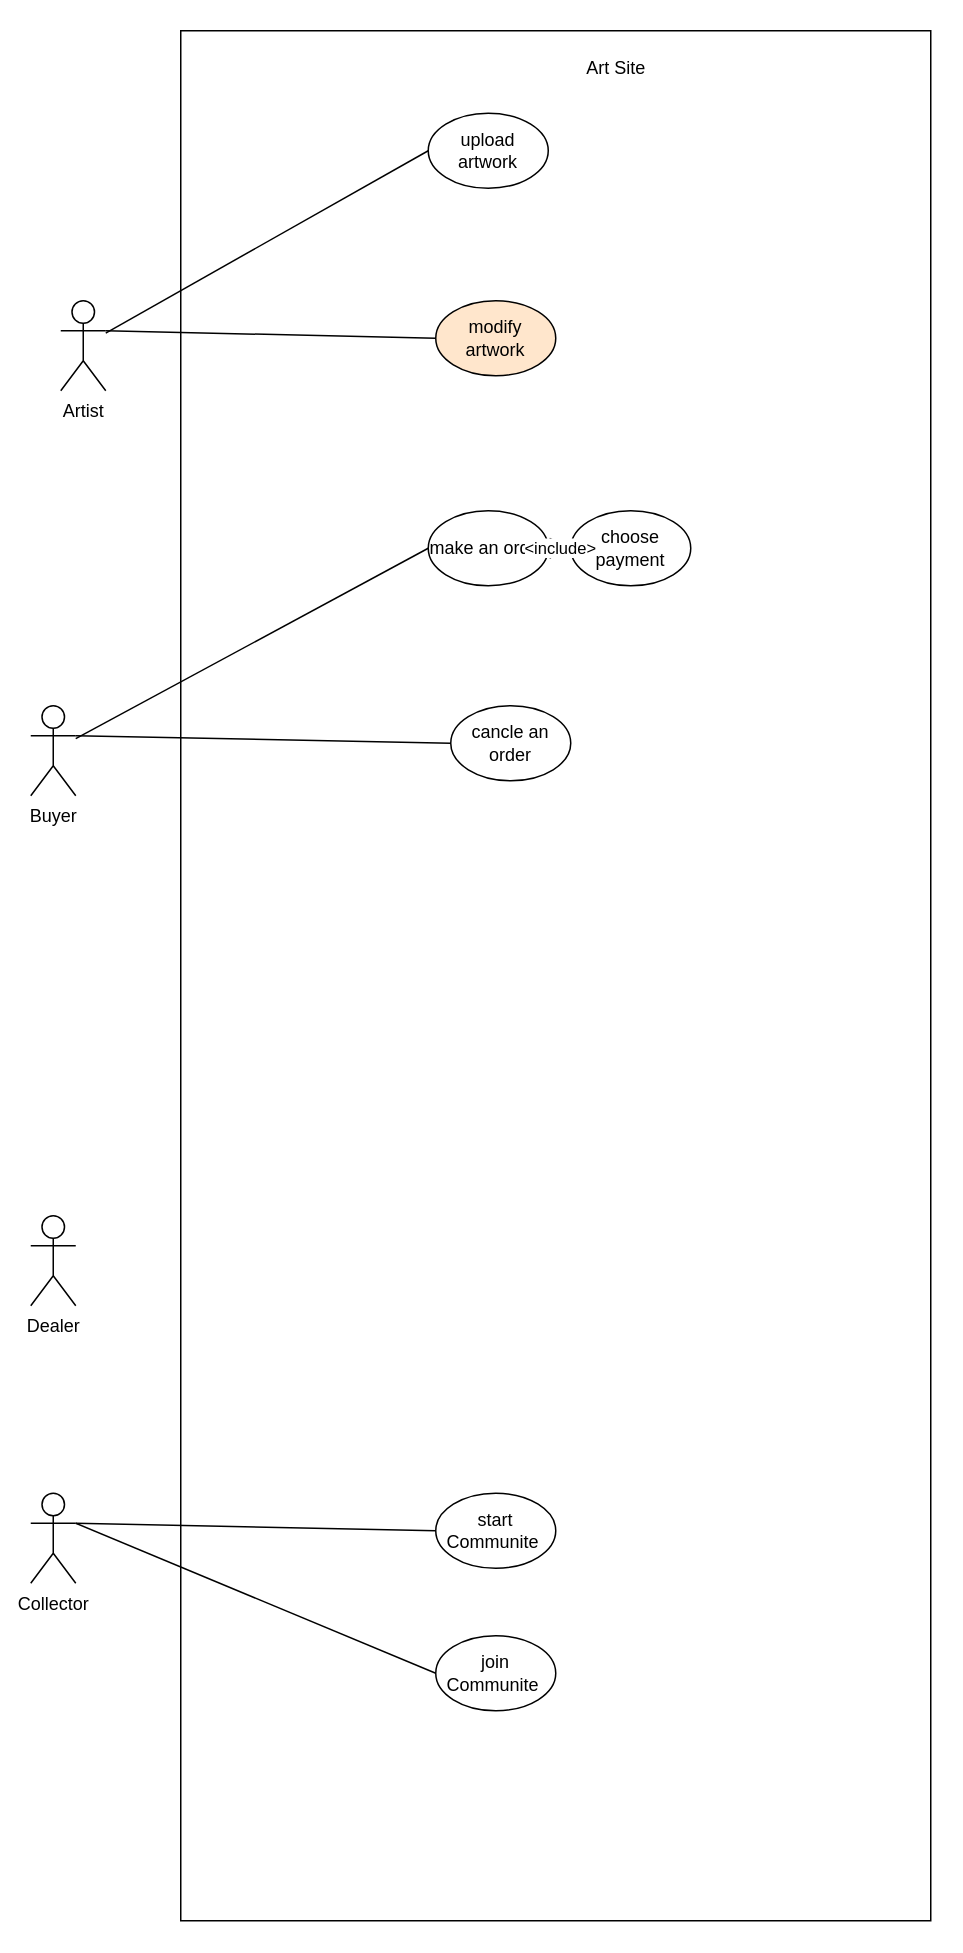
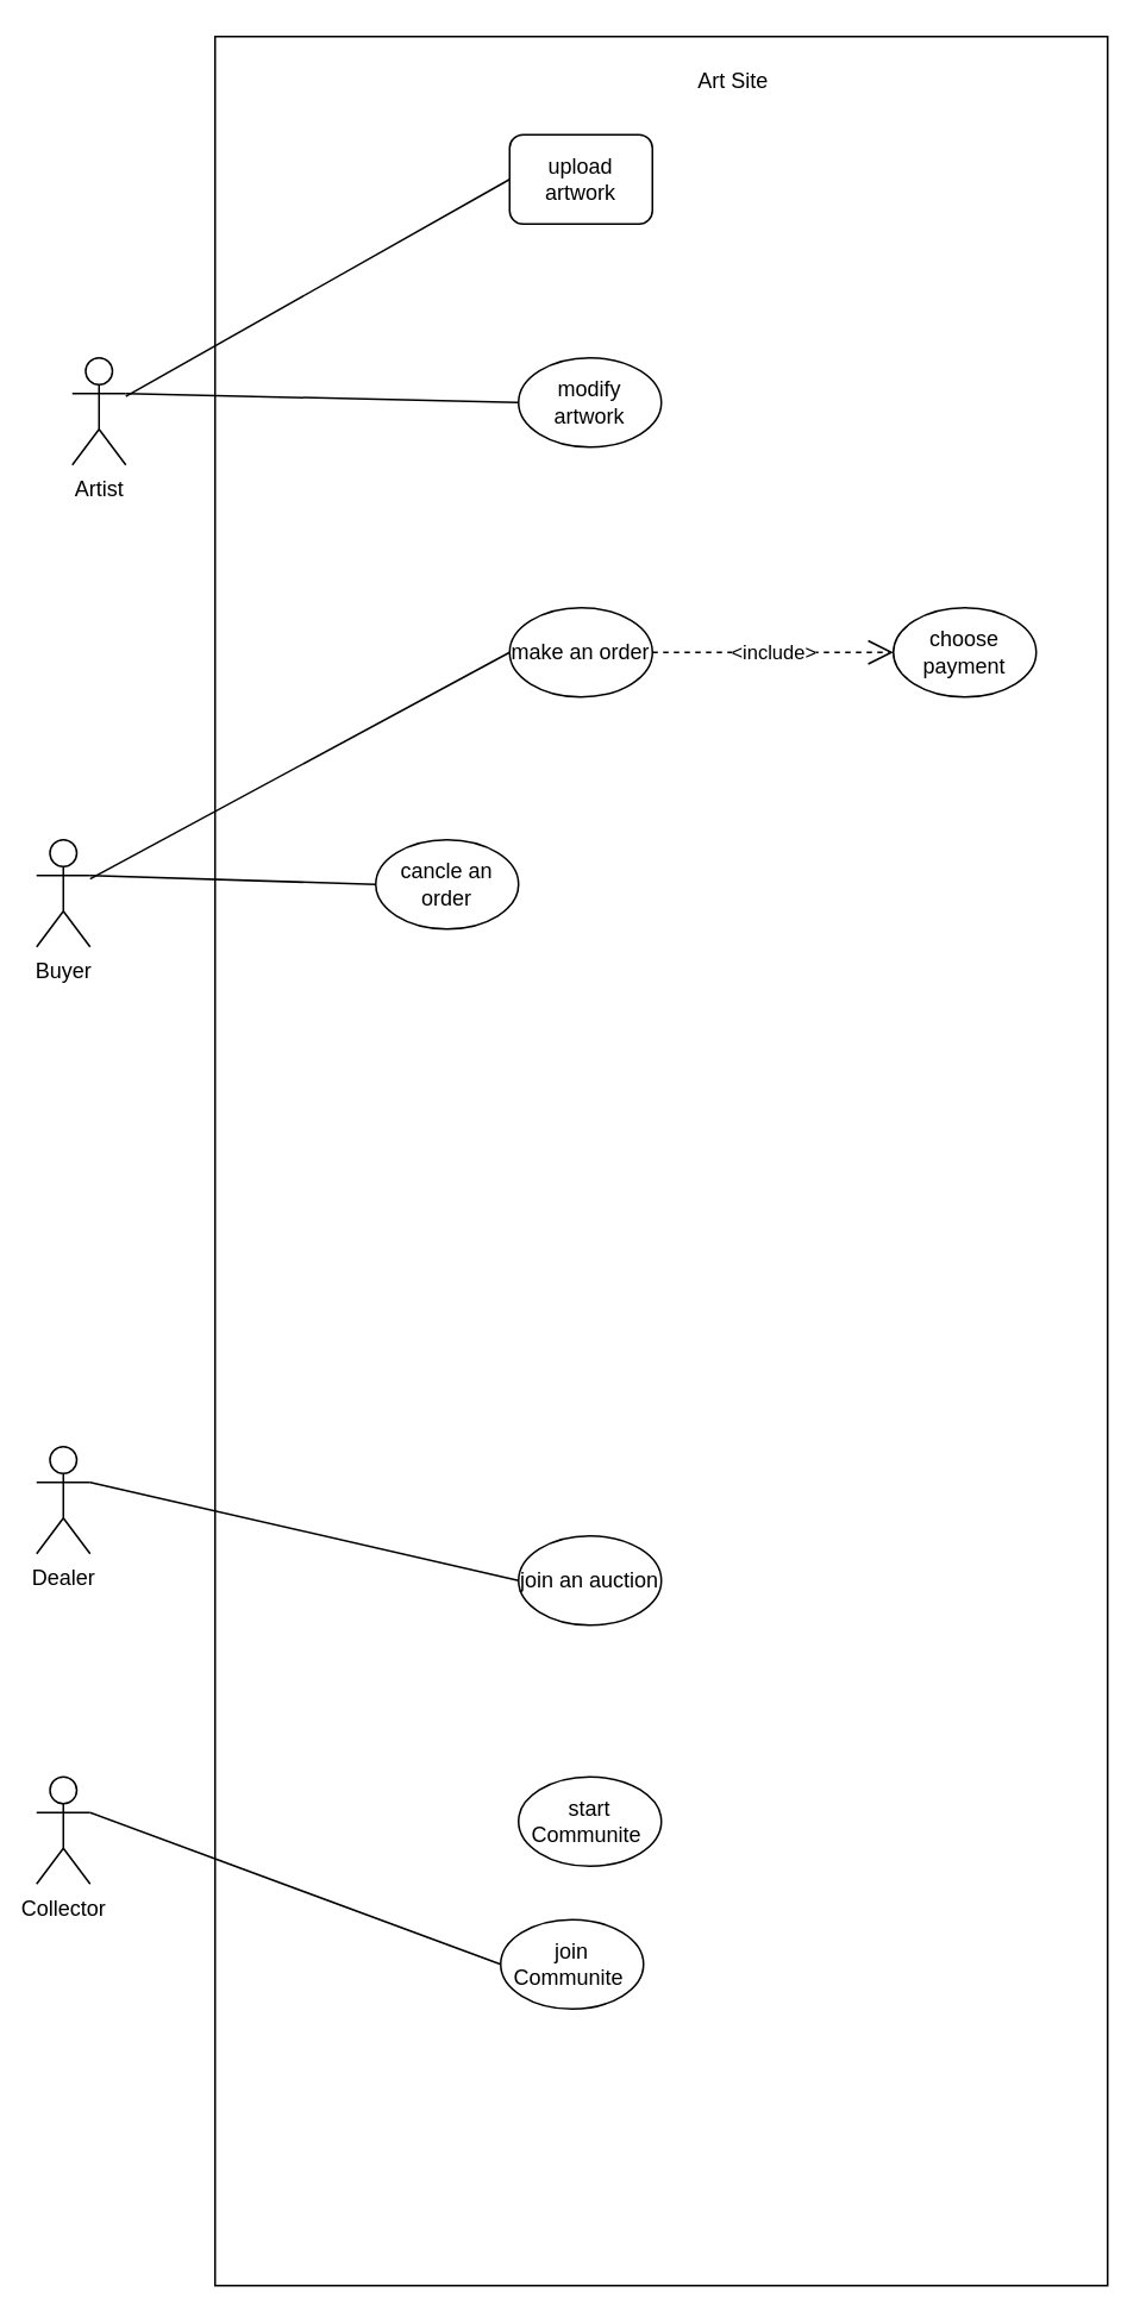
  <mxCell id="0" />
  <mxCell id="1" parent="0" />
  <mxCell id="2" value="" style="html=1;whiteSpace=wrap;" parent="1" vertex="1"><mxGeometry x="120" y="20" width="500" height="1260" as="geometry" /></mxCell>
  <mxCell id="3" value="Artist" style="shape=umlActor;verticalLabelPosition=bottom;verticalAlign=top;html=1;outlineConnect=0;" parent="1" vertex="1"><mxGeometry x="40" y="200" width="30" height="60" as="geometry" /></mxCell>
  <mxCell id="4" value="Buyer" style="shape=umlActor;verticalLabelPosition=bottom;verticalAlign=top;html=1;outlineConnect=0;" parent="1" vertex="1"><mxGeometry x="20" y="470" width="30" height="60" as="geometry" /></mxCell>
  <mxCell id="5" value="&lt;div&gt;Collector&lt;/div&gt;" style="shape=umlActor;verticalLabelPosition=bottom;verticalAlign=top;html=1;outlineConnect=0;" parent="1" vertex="1"><mxGeometry x="20" y="995" width="30" height="60" as="geometry" /></mxCell>
  <mxCell id="6" value="Dealer&lt;div&gt;&lt;br&gt;&lt;/div&gt;" style="shape=umlActor;verticalLabelPosition=bottom;verticalAlign=top;html=1;outlineConnect=0;" parent="1" vertex="1"><mxGeometry x="20" y="810" width="30" height="60" as="geometry" /></mxCell>
  <mxCell id="7" value="Art Site" style="text;html=1;align=center;verticalAlign=middle;resizable=0;points=[];autosize=1;strokeColor=none;fillColor=none;" parent="1" vertex="1"><mxGeometry x="380" y="30" width="60" height="30" as="geometry" /></mxCell>
- <mxCell id="8" value="upload artwork" style="ellipse;whiteSpace=wrap;html=1;" parent="1" vertex="1"><mxGeometry x="285" y="75" width="80" height="50" as="geometry" /></mxCell>
- <mxCell id="9" value="modify&lt;div&gt;artwork&lt;/div&gt;" style="ellipse;whiteSpace=wrap;html=1;fillColor=#ffe6cc;" parent="1" vertex="1"><mxGeometry x="290" y="200" width="80" height="50" as="geometry" /></mxCell>
+ <mxCell id="8" value="upload artwork" style="whiteSpace=wrap;html=1;rounded=1;" parent="1" vertex="1"><mxGeometry x="285" y="75" width="80" height="50" as="geometry" /></mxCell>
+ <mxCell id="9" value="modify&lt;div&gt;artwork&lt;/div&gt;" style="ellipse;whiteSpace=wrap;html=1;" parent="1" vertex="1"><mxGeometry x="290" y="200" width="80" height="50" as="geometry" /></mxCell>
  <mxCell id="10" value="make an order" style="ellipse;whiteSpace=wrap;html=1;" parent="1" vertex="1"><mxGeometry x="285" y="340" width="80" height="50" as="geometry" /></mxCell>
- <mxCell id="11" value="cancle an order" style="ellipse;whiteSpace=wrap;html=1;" parent="1" vertex="1"><mxGeometry x="300" y="470" width="80" height="50" as="geometry" /></mxCell>
+ <mxCell id="11" value="cancle an order" style="ellipse;whiteSpace=wrap;html=1;" parent="1" vertex="1"><mxGeometry x="210" y="470" width="80" height="50" as="geometry" /></mxCell>
  <mxCell id="12" value="start Communite&amp;nbsp;" style="ellipse;whiteSpace=wrap;html=1;" parent="1" vertex="1"><mxGeometry x="290" y="995" width="80" height="50" as="geometry" /></mxCell>
  <mxCell id="13" value="" style="endArrow=none;html=1;rounded=0;entryX=0;entryY=0.5;entryDx=0;entryDy=0;" edge="1" parent="1" source="3" target="8"><mxGeometry width="50" height="50" relative="1" as="geometry"><mxPoint x="190" y="150" as="sourcePoint" /><mxPoint x="260.711" y="100" as="targetPoint" /></mxGeometry></mxCell>
  <mxCell id="14" value="" style="endArrow=none;html=1;rounded=0;entryX=0;entryY=0.5;entryDx=0;entryDy=0;exitX=1;exitY=0.333;exitDx=0;exitDy=0;exitPerimeter=0;" edge="1" parent="1" source="3" target="9"><mxGeometry width="50" height="50" relative="1" as="geometry"><mxPoint x="190" y="100" as="sourcePoint" /><mxPoint x="295" y="110" as="targetPoint" /></mxGeometry></mxCell>
- <mxCell id="16" value="join Communite&amp;nbsp;" style="ellipse;whiteSpace=wrap;html=1;" vertex="1" parent="1"><mxGeometry x="290" y="1090" width="80" height="50" as="geometry" /></mxCell>
+ <mxCell id="15" value="join an auction" style="ellipse;whiteSpace=wrap;html=1;" vertex="1" parent="1"><mxGeometry x="290" y="860" width="80" height="50" as="geometry" /></mxCell>
+ <mxCell id="16" value="join Communite&amp;nbsp;" style="ellipse;whiteSpace=wrap;html=1;" vertex="1" parent="1"><mxGeometry x="280" y="1075" width="80" height="50" as="geometry" /></mxCell>
  <mxCell id="17" value="" style="endArrow=none;html=1;rounded=0;entryX=0;entryY=0.5;entryDx=0;entryDy=0;" edge="1" parent="1" source="4" target="10"><mxGeometry width="50" height="50" relative="1" as="geometry"><mxPoint x="200" y="110" as="sourcePoint" /><mxPoint x="300" y="235" as="targetPoint" /></mxGeometry></mxCell>
  <mxCell id="18" value="" style="endArrow=none;html=1;rounded=0;entryX=0;entryY=0.5;entryDx=0;entryDy=0;exitX=1;exitY=0.333;exitDx=0;exitDy=0;exitPerimeter=0;" edge="1" parent="1" source="4" target="11"><mxGeometry width="50" height="50" relative="1" as="geometry"><mxPoint x="210" y="120" as="sourcePoint" /><mxPoint x="310" y="245" as="targetPoint" /></mxGeometry></mxCell>
- <mxCell id="19" value="choose payment" style="ellipse;whiteSpace=wrap;html=1;" vertex="1" parent="1"><mxGeometry x="380" y="340" width="80" height="50" as="geometry" /></mxCell>
+ <mxCell id="19" value="choose payment" style="ellipse;whiteSpace=wrap;html=1;" vertex="1" parent="1"><mxGeometry x="500" y="340" width="80" height="50" as="geometry" /></mxCell>
  <mxCell id="20" value="&amp;lt;include&amp;gt;" style="endArrow=open;endSize=12;dashed=1;html=1;rounded=0;exitX=1;exitY=0.5;exitDx=0;exitDy=0;entryX=0;entryY=0.5;entryDx=0;entryDy=0;" edge="1" parent="1" source="10" target="19"><mxGeometry width="160" relative="1" as="geometry"><mxPoint x="370" y="370" as="sourcePoint" /><mxPoint x="530" y="370" as="targetPoint" /></mxGeometry></mxCell>
- <mxCell id="22" value="" style="endArrow=none;html=1;rounded=0;entryX=0;entryY=0.5;entryDx=0;entryDy=0;exitX=1;exitY=0.333;exitDx=0;exitDy=0;exitPerimeter=0;" edge="1" parent="1" source="5" target="12"><mxGeometry width="50" height="50" relative="1" as="geometry"><mxPoint x="220" y="530" as="sourcePoint" /><mxPoint x="303" y="626" as="targetPoint" /></mxGeometry></mxCell>
+ <mxCell id="21" value="" style="endArrow=none;html=1;rounded=0;entryX=0;entryY=0.5;entryDx=0;entryDy=0;exitX=1;exitY=0.333;exitDx=0;exitDy=0;exitPerimeter=0;" edge="1" parent="1" source="6" target="15"><mxGeometry width="50" height="50" relative="1" as="geometry"><mxPoint x="210" y="520" as="sourcePoint" /><mxPoint x="293" y="616" as="targetPoint" /></mxGeometry></mxCell>
  <mxCell id="23" value="" style="endArrow=none;html=1;rounded=0;entryX=0;entryY=0.5;entryDx=0;entryDy=0;exitX=1;exitY=0.333;exitDx=0;exitDy=0;exitPerimeter=0;" edge="1" parent="1" source="5" target="16"><mxGeometry width="50" height="50" relative="1" as="geometry"><mxPoint x="230" y="540" as="sourcePoint" /><mxPoint x="313" y="636" as="targetPoint" /></mxGeometry></mxCell>
